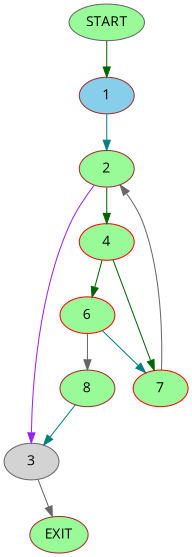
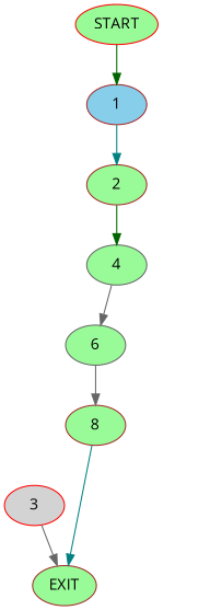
  digraph {
    fontname="Open Sans"
    node [color=brown fillcolor=palegreen fontname="Open Sans" style=filled]
    edge [color=gray40 fontname="Open Sans"]
-   n1 [color=gray40 label=START]
+   n1 [color=red label=START]
    1 [fillcolor=skyblue]
    2
    n4 [label=EXIT]
-   3 [color=gray40 fillcolor=lightgrey]
-   4 [color=red]
-   6 [color=red]
-   7 [color=red]
+   3 [color=red fillcolor=lightgrey]
+   4 [color=gray40]
+   6 [color=gray40]
    8
    n1 -> 1 [color=darkgreen]
    1 -> 2 [color=teal]
-   2 -> 3 [color=purple]
    2 -> 4 [color=darkgreen]
    3 -> n4
-   4 -> 6 [color=darkgreen]
-   4 -> 7 [color=darkgreen]
-   6 -> 7 [color=teal]
+   4 -> 6
    6 -> 8
-   7 -> 2
-   8 -> 3 [color=teal]
+   8 -> n4 [color=teal]
  }
